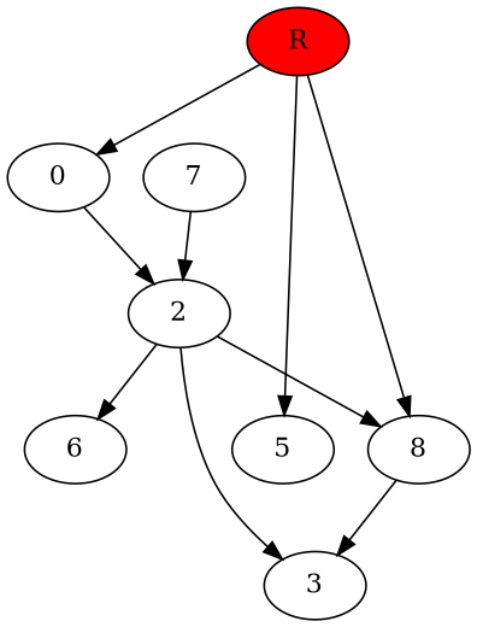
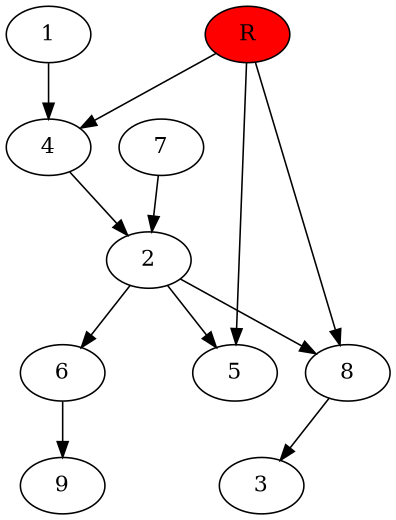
  digraph {
-   4 [label=0]
+   1
+   4
    2
    5
    6
    8
+   9
    3
    7
    R [fillcolor="#ff0000" style=filled]
+   1 -> 4
    4 -> 2
-   2 -> 3
+   2 -> 5
    2 -> 6
    2 -> 8
+   6 -> 9
    8 -> 3
    7 -> 2
    R -> 4
    R -> 5
    R -> 8
  }
